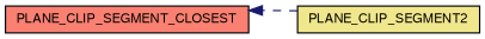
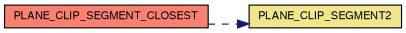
  digraph {
    rankdir=LR
    node [color=black fontname=FreeSans fontsize=10 shape=record style=filled]
    n1 [fillcolor=salmon fontcolor=black height=0.2 label=PLANE_CLIP_SEGMENT_CLOSEST width=0.4]
    n2 [height=0.2 label=PLANE_CLIP_SEGMENT2 width=0.4 fillcolor=khaki]
-   n2 -> n1 [color=midnightblue fontname=FreeSans fontsize=10 labelfontname=FreeSans labelfontsize=10 style=dashed]
+   n1 -> n2 [color=midnightblue fontname=FreeSans fontsize=10 labelfontname=FreeSans labelfontsize=10 style=dashed]
  }
